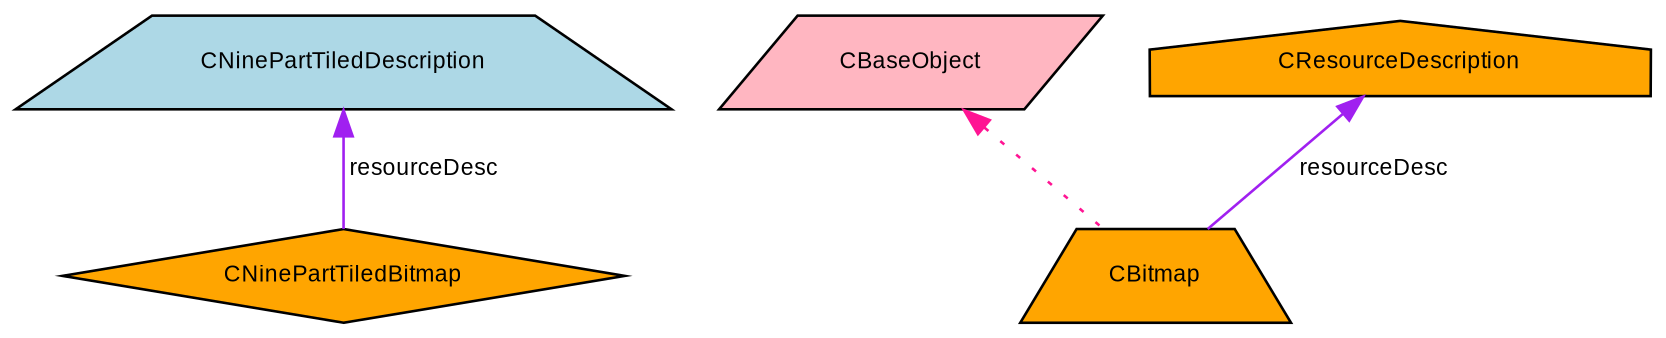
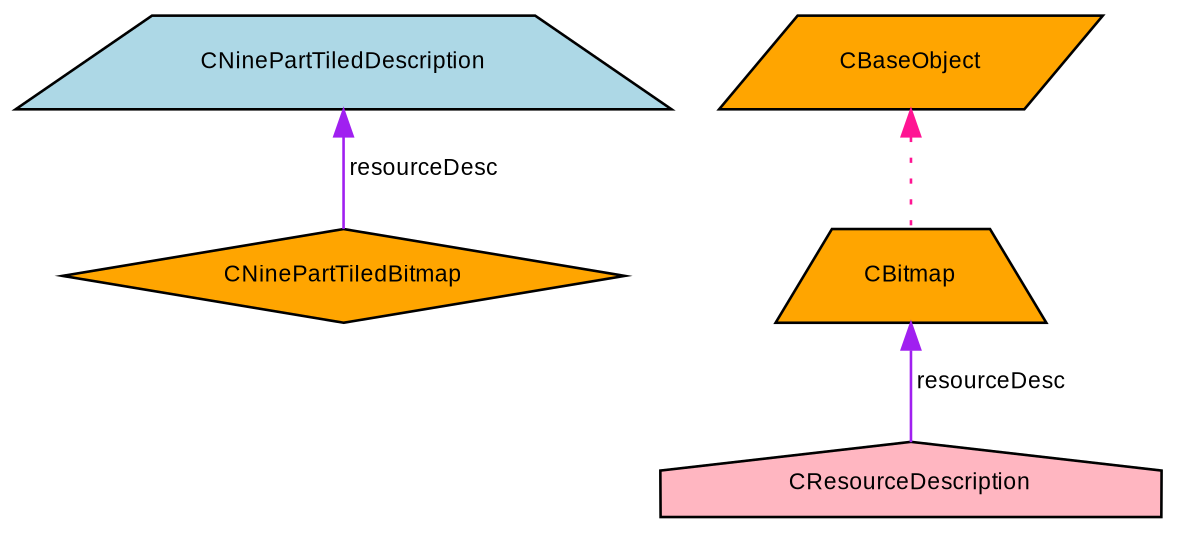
  digraph {
    node [color=black fillcolor=orange fontname=Arial fontsize=9 shape=trapezium style=filled]
    edge [color=purple dir=back fontname=Arial fontsize=9 labelfontname=Arial labelfontsize=9 style=solid]
    n1 [fontcolor=black height=0.2 label=CNinePartTiledBitmap shape=diamond width=0.4]
    n2 [height=0.2 label=CBitmap width=0.4]
-   n3 [fillcolor=lightpink height=0.2 label=CBaseObject shape=parallelogram width=0.4]
-   n4 [height=0.2 label=CResourceDescription shape=house width=0.4]
+   n3 [height=0.2 label=CBaseObject shape=parallelogram width=0.4]
+   n4 [fillcolor=lightpink height=0.2 label=CResourceDescription shape=house width=0.4]
    n5 [fillcolor=lightblue height=0.2 label=CNinePartTiledDescription width=0.4]
    n3 -> n2 [color=deeppink style=dotted]
-   n4 -> n2 [label=" resourceDesc"]
+   n2 -> n4 [label=" resourceDesc"]
    n5 -> n1 [label=" resourceDesc"]
  }
